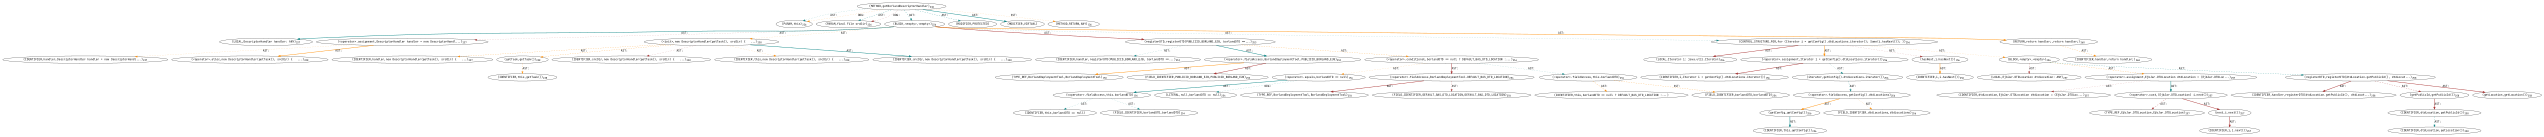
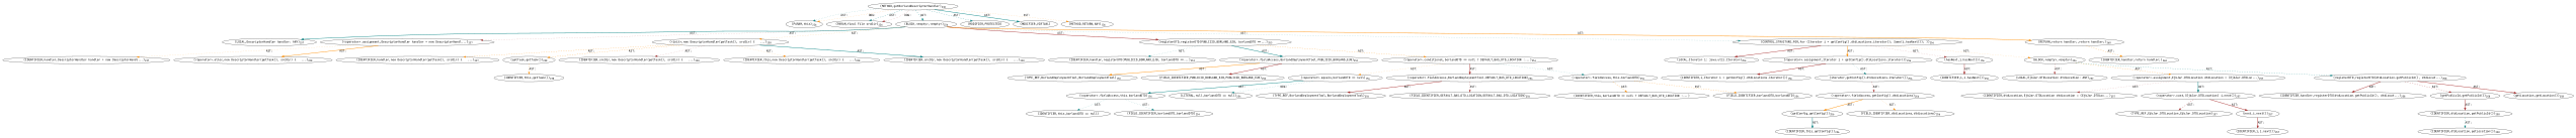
  digraph {
    fontname="JetBrains Mono"
    node [fontname="JetBrains Mono"]
    edge [color=brown fontname="JetBrains Mono" style=bold]
    n1 [label=<(METHOD,getBorlandDescriptorHandler)<SUB>236</SUB>>]
    n2 [label=<(PARAM,this)<SUB>236</SUB>>]
    n3 [label=<(PARAM,final File srcDir)<SUB>236</SUB>>]
    n4 [label=<(BLOCK,&lt;empty&gt;,&lt;empty&gt;)<SUB>236</SUB>>]
    n5 [label=<(MODIFIER,PROTECTED)>]
    n6 [label=<(MODIFIER,VIRTUAL)>]
    n7 [label=<(METHOD_RETURN,ANY)<SUB>236</SUB>>]
    n8 [label=<(LOCAL,DescriptorHandler handler: ANY)<SUB>237</SUB>>]
    n9 [label=<(&lt;operator&gt;.assignment,DescriptorHandler handler = new DescriptorHandl...)<SUB>237</SUB>>]
    n10 [label=<(&lt;init&gt;,new DescriptorHandler(getTask(), srcDir) {   ...)<SUB>238</SUB>>]
    n11 [label=<(registerDTD,registerDTD(PUBLICID_BORLAND_EJB, borlandDTD ==...)<SUB>253</SUB>>]
    n12 [label=<(CONTROL_STRUCTURE,FOR,for (Iterator i = getConfig().dtdLocations.iterator(); Some(i.hasNext()); ))<SUB>256</SUB>>]
    n13 [label=<(RETURN,return handler;,return handler;)<SUB>260</SUB>>]
    n14 [label=<(IDENTIFIER,handler,DescriptorHandler handler = new DescriptorHandl...)<SUB>237</SUB>>]
    n15 [label=<(&lt;operator&gt;.alloc,new DescriptorHandler(getTask(), srcDir) {   ...)<SUB>238</SUB>>]
    n16 [label=<(IDENTIFIER,handler,new DescriptorHandler(getTask(), srcDir) {   ...)<SUB>237</SUB>>]
    n17 [label=<(getTask,getTask())<SUB>238</SUB>>]
    n18 [label=<(IDENTIFIER,srcDir,new DescriptorHandler(getTask(), srcDir) {   ...)<SUB>238</SUB>>]
    n19 [label=<(IDENTIFIER,this,new DescriptorHandler(getTask(), srcDir) {   ...)<SUB>238</SUB>>]
    n20 [label=<(IDENTIFIER,srcDir,new DescriptorHandler(getTask(), srcDir) {   ...)<SUB>238</SUB>>]
    n21 [label=<(IDENTIFIER,handler,registerDTD(PUBLICID_BORLAND_EJB, borlandDTD ==...)<SUB>253</SUB>>]
    n22 [label=<(&lt;operator&gt;.fieldAccess,BorlandDeploymentTool.PUBLICID_BORLAND_EJB)<SUB>253</SUB>>]
    n23 [label=<(&lt;operator&gt;.conditional,borlandDTD == null ? DEFAULT_BAS_DTD_LOCATION :...)<SUB>254</SUB>>]
    n24 [label=<(LOCAL,Iterator i: java.util.Iterator)<SUB>256</SUB>>]
    n25 [label=<(&lt;operator&gt;.assignment,Iterator i = getConfig().dtdLocations.iterator())<SUB>256</SUB>>]
    n26 [label=<(hasNext,i.hasNext())<SUB>256</SUB>>]
    n27 [label=<(BLOCK,&lt;empty&gt;,&lt;empty&gt;)<SUB>256</SUB>>]
    n28 [label=<(IDENTIFIER,handler,return handler;)<SUB>260</SUB>>]
    n29 [label=<(IDENTIFIER,this,getTask())<SUB>238</SUB>>]
    n30 [label=<(TYPE_REF,BorlandDeploymentTool,BorlandDeploymentTool)<SUB>253</SUB>>]
    n31 [label=<(FIELD_IDENTIFIER,PUBLICID_BORLAND_EJB,PUBLICID_BORLAND_EJB)<SUB>253</SUB>>]
    n32 [label=<(&lt;operator&gt;.equals,borlandDTD == null)<SUB>254</SUB>>]
    n33 [label=<(&lt;operator&gt;.fieldAccess,BorlandDeploymentTool.DEFAULT_BAS_DTD_LOCATION)<SUB>254</SUB>>]
    n34 [label=<(&lt;operator&gt;.fieldAccess,this.borlandDTD)<SUB>254</SUB>>]
    n35 [label=<(&lt;operator&gt;.fieldAccess,this.borlandDTD)<SUB>254</SUB>>]
    n36 [label=<(LITERAL,null,borlandDTD == null)<SUB>254</SUB>>]
    n37 [label=<(TYPE_REF,BorlandDeploymentTool,BorlandDeploymentTool)<SUB>254</SUB>>]
    n38 [label=<(FIELD_IDENTIFIER,DEFAULT_BAS_DTD_LOCATION,DEFAULT_BAS_DTD_LOCATION)<SUB>254</SUB>>]
    n39 [label=<(IDENTIFIER,this,borlandDTD == null ? DEFAULT_BAS_DTD_LOCATION :...)>]
    n40 [label=<(FIELD_IDENTIFIER,borlandDTD,borlandDTD)<SUB>254</SUB>>]
    n41 [label=<(IDENTIFIER,this,borlandDTD == null)>]
    n42 [label=<(FIELD_IDENTIFIER,borlandDTD,borlandDTD)<SUB>254</SUB>>]
    n43 [label=<(IDENTIFIER,i,Iterator i = getConfig().dtdLocations.iterator())<SUB>256</SUB>>]
    n44 [label=<(iterator,getConfig().dtdLocations.iterator())<SUB>256</SUB>>]
    n45 [label=<(IDENTIFIER,i,i.hasNext())<SUB>256</SUB>>]
    n46 [label=<(LOCAL,EjbJar.DTDLocation dtdLocation: ANY)<SUB>257</SUB>>]
    n47 [label=<(&lt;operator&gt;.assignment,EjbJar.DTDLocation dtdLocation = (EjbJar.DTDLoc...)<SUB>257</SUB>>]
    n48 [label=<(registerDTD,registerDTD(dtdLocation.getPublicId(), dtdLocat...)<SUB>258</SUB>>]
    n49 [label=<(&lt;operator&gt;.fieldAccess,getConfig().dtdLocations)<SUB>256</SUB>>]
    n50 [label=<(getConfig,getConfig())<SUB>256</SUB>>]
    n51 [label=<(FIELD_IDENTIFIER,dtdLocations,dtdLocations)<SUB>256</SUB>>]
    n52 [label=<(IDENTIFIER,this,getConfig())<SUB>256</SUB>>]
    n53 [label=<(IDENTIFIER,dtdLocation,EjbJar.DTDLocation dtdLocation = (EjbJar.DTDLoc...)<SUB>257</SUB>>]
    n54 [label=<(&lt;operator&gt;.cast,(EjbJar.DTDLocation) i.next())<SUB>257</SUB>>]
    n55 [label=<(IDENTIFIER,handler,registerDTD(dtdLocation.getPublicId(), dtdLocat...)<SUB>258</SUB>>]
    n56 [label=<(getPublicId,getPublicId())<SUB>258</SUB>>]
    n57 [label=<(getLocation,getLocation())<SUB>258</SUB>>]
    n58 [label=<(TYPE_REF,EjbJar.DTDLocation,EjbJar.DTDLocation)<SUB>257</SUB>>]
    n59 [label=<(next,i.next())<SUB>257</SUB>>]
    n60 [label=<(IDENTIFIER,i,i.next())<SUB>257</SUB>>]
    n61 [label=<(IDENTIFIER,dtdLocation,getPublicId())<SUB>258</SUB>>]
    n62 [label=<(IDENTIFIER,dtdLocation,getLocation())<SUB>258</SUB>>]
    n1 -> n2 [color=teal label="AST: " style=dotted]
    n1 -> n2 [color=darkorange label="DDG: " style=dotted]
    n1 -> n3 [color=teal label="AST: " style=dashed]
    n1 -> n3 [label="DDG: " style=dotted]
    n1 -> n4 [color=teal label="AST: " style=dashed]
    n1 -> n5 [color=teal label="AST: " style=dashed]
    n1 -> n6 [color=teal label="AST: "]
    n1 -> n7 [color=darkorange label="AST: " style=dotted]
    n4 -> n8 [color=teal label="AST: "]
    n4 -> n9 [label="AST: " style=dotted]
    n4 -> n10 [color=darkorange label="AST: " style=dotted]
    n4 -> n11 [label="AST: "]
    n4 -> n12 [color=teal label="AST: " style=dotted]
    n4 -> n13 [color=darkorange label="AST: "]
    n9 -> n14 [color=darkorange label="AST: " style=dotted]
    n9 -> n15 [color=darkorange label="AST: "]
    n10 -> n16 [color=darkorange label="AST: " style=dashed]
    n10 -> n17 [color=darkorange label="AST: " style=dashed]
    n10 -> n18 [label="AST: " style=dotted]
    n10 -> n19 [color=darkorange label="AST: " style=dotted]
    n10 -> n20 [color=teal label="AST: "]
    n11 -> n21 [color=teal label="AST: " style=dotted]
    n11 -> n22 [color=teal label="AST: "]
    n11 -> n23 [color=darkorange label="AST: " style=dashed]
    n12 -> n24 [label="AST: "]
    n12 -> n25 [color=darkorange label="AST: "]
    n12 -> n26 [label="AST: " style=dotted]
    n12 -> n27 [color=darkorange label="AST: " style=dotted]
    n13 -> n28 [color=darkorange label="AST: " style=dashed]
    n17 -> n29 [color=darkorange label="AST: " style=dashed]
    n22 -> n30 [color=darkorange label="AST: "]
    n22 -> n31 [label="AST: "]
    n23 -> n32 [color=darkorange label="AST: " style=dotted]
    n23 -> n33 [label="AST: "]
    n23 -> n34 [color=teal label="AST: " style=dotted]
    n25 -> n43 [label="AST: "]
    n25 -> n44 [color=teal label="AST: " style=dotted]
-   n26 -> n45 [color=darkorange label="AST: "]
+   n26 -> n45 [label="AST: "]
    n27 -> n46 [label="AST: " style=dashed]
    n27 -> n47 [color=darkorange label="AST: " style=dashed]
    n27 -> n48 [color=teal label="AST: " style=dashed]
    n32 -> n35 [color=teal label="AST: "]
    n32 -> n36 [color=teal label="DDG: " style=dotted]
    n33 -> n37 [label="AST: "]
    n33 -> n38 [label="AST: " style=dashed]
    n34 -> n39 [color=darkorange label="AST: " style=dashed]
    n34 -> n40 [color=darkorange label="AST: " style=dashed]
    n35 -> n41 [color=teal label="AST: " style=dotted]
    n35 -> n42 [color=teal label="AST: " style=dotted]
-   n44 -> n49 [color=teal label="AST: " style=dashed]
+   n44 -> n49 [label="AST: " style=dashed]
    n47 -> n53 [label="AST: " style=dotted]
    n47 -> n54 [color=teal label="AST: "]
    n48 -> n55 [label="AST: "]
    n48 -> n56 [label="AST: " style=dashed]
    n48 -> n57 [label="AST: "]
    n49 -> n50 [color=darkorange label="AST: "]
    n49 -> n51 [color=darkorange label="AST: " style=dotted]
    n50 -> n52 [color=teal label="AST: "]
    n54 -> n58 [label="AST: " style=dashed]
    n54 -> n59 [label="AST: "]
    n56 -> n61 [label="AST: "]
    n59 -> n60 [label="AST: "]
    n61 -> n62 [color=teal label="AST: " style=dashed]
  }
